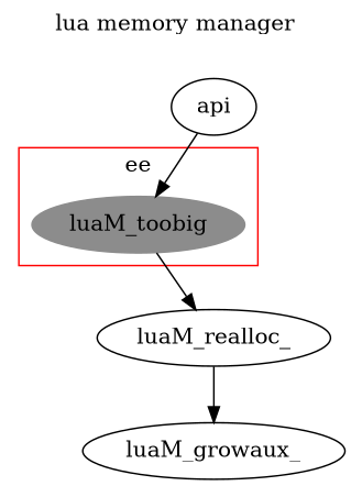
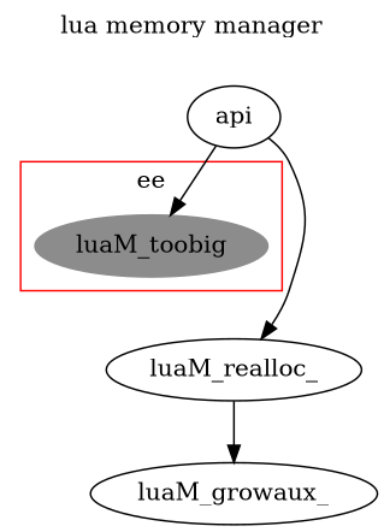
  digraph {
    label="lua memory manager"
    labeljust=c
    labelloc=t
    luaM_toobig [color=gray55 style=filled]
    api
    luaM_realloc_
    luaM_growaux_
    subgraph cluster_1 {
      color=red
      label=ee
      luaM_toobig
    }
    api -> luaM_toobig
-   luaM_toobig -> luaM_realloc_
+   api -> luaM_realloc_
    luaM_realloc_ -> luaM_growaux_
  }
